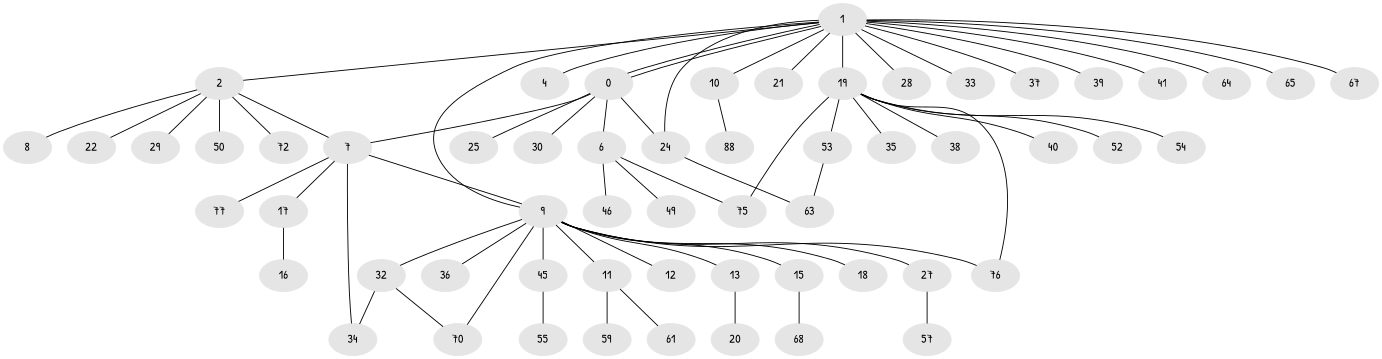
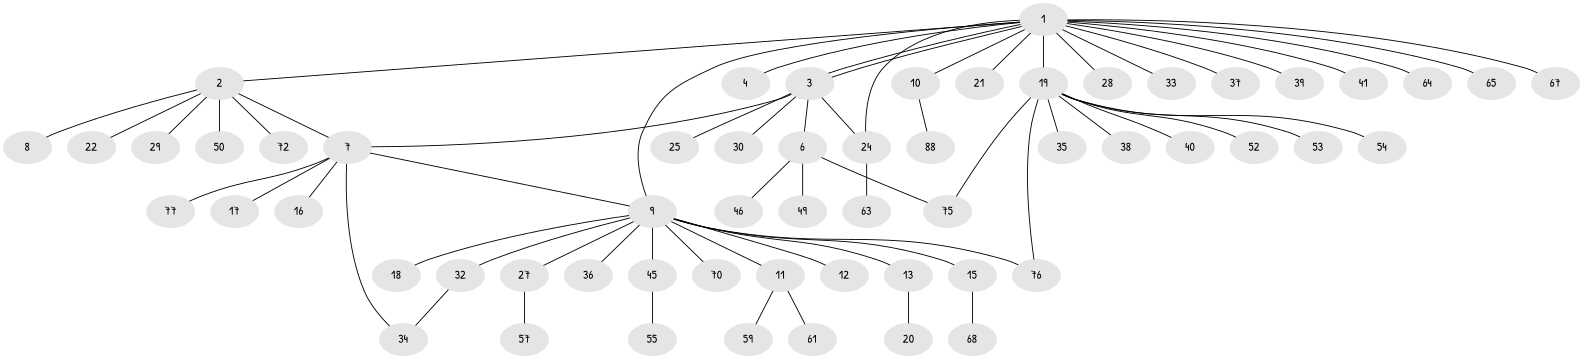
  graph {
    fontname="Patrick Hand"
    node [color=gray90 fontname="Patrick Hand" style=filled]
    edge [fontname="Patrick Hand"]
    1 [super="+5"]
    2 [super="+56"]
-   3 [super="+51" label=0]
+   3 [super="+51"]
    4
    9 [super="+62"]
    10 [super="+42"]
    19 [super="+23"]
    21
    24 [super="+76"]
    28
    33
    37
    39
    41 [super="+73"]
    64
    65
    67
    7 [super="+14"]
    8
    22
    29
    50
    72
    6 [super="+47"]
    25
    30
    11 [super="+71"]
    12 [super="+60"]
    13
    15
    18
    n32 [label=76 super="+44"]
    27 [super="+48"]
    32
    36
    45
    70
    n38 [label=88]
    59
    61
    75
    35
    38
    40
    52
    53 [super="+74"]
    54
    63 [super="+69"]
    16
    17
    34 [super="+43"]
    77
    46
    49
    20
    68
    57
    55
    1 -- 2
    1 -- 3
    1 -- 3
    1 -- 4
    1 -- 9
    1 -- 10
    1 -- 19 [weight=2]
    1 -- 21
    1 -- 24
    1 -- 28
    1 -- 33
    1 -- 37
    1 -- 39
    1 -- 41
    1 -- 64
    1 -- 65
    1 -- 67
    2 -- 7
    2 -- 8
    2 -- 22
    2 -- 29
    2 -- 50
    2 -- 72
    3 -- 24
    3 -- 7
    3 -- 6
    3 -- 25
    3 -- 30
    9 -- 11
    9 -- 12
    9 -- 13
    9 -- 15
    9 -- 18
    9 -- n32
    9 -- 27
    9 -- 32
    9 -- 36
    9 -- 45
    9 -- 70
    10 -- n38
    19 -- n32
    19 -- 75
    19 -- 35
    19 -- 38
    19 -- 40
    19 -- 52
    19 -- 53
    19 -- 54
    24 -- 63
    7 -- 9
-   17 -- 16
+   7 -- 16
    7 -- 17
    7 -- 34
    7 -- 77
    6 -- 75
    6 -- 46
    6 -- 49
    11 -- 59
    11 -- 61
    13 -- 20
    15 -- 68
    27 -- 57
-   32 -- 70
    32 -- 34
    45 -- 55
-   53 -- 63
  }
